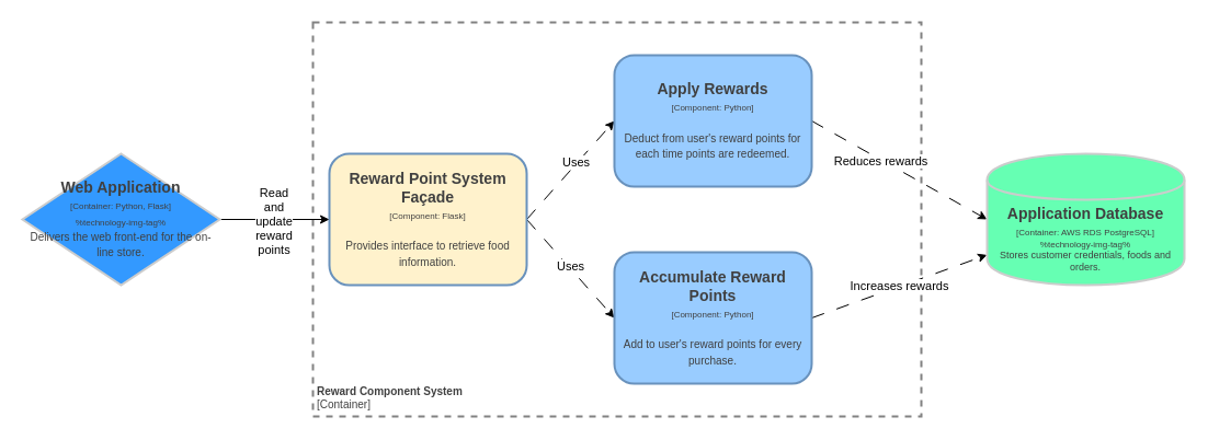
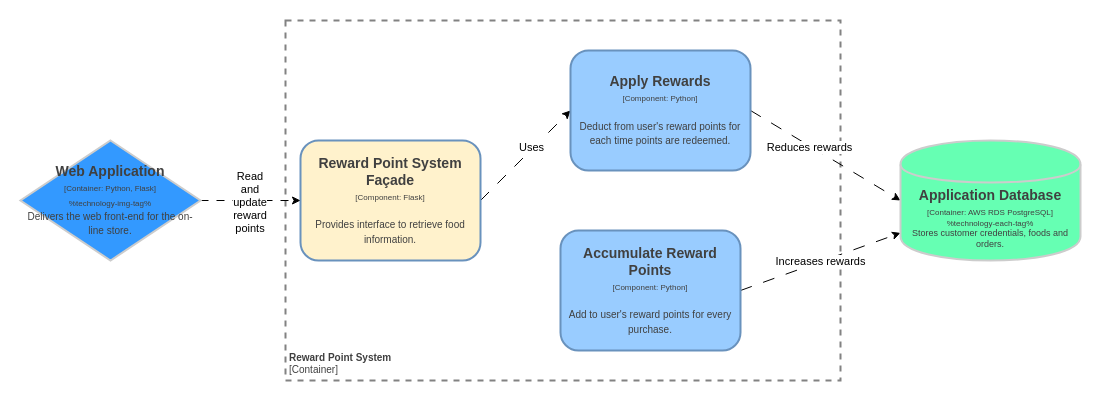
  <mxCell id="0" />
  <mxCell id="1" parent="0" />
- <mxCell id="2" value="&lt;font style=&quot;font-size: 10px&quot;&gt;&lt;b&gt;Reward Component System&lt;/b&gt;&lt;br style=&quot;font-size: 10px&quot;&gt;[Container]&lt;/font&gt;" style="rounded=0;whiteSpace=wrap;html=1;strokeColor=#828282;fillColor=none;fontColor=#404040;align=left;labelPosition=center;verticalLabelPosition=middle;verticalAlign=bottom;dashed=1;strokeWidth=2;perimeterSpacing=0;spacing=4;spacingTop=0;fontSize=10;container=0;rotatable=0;metaEdit=1;allowArrows=0;" vertex="1" parent="1"><mxGeometry x="285" y="20" width="555" height="360" as="geometry"><mxRectangle x="560" y="40" width="110" height="30" as="alternateBounds" /></mxGeometry></mxCell>
+ <mxCell id="2" value="&lt;font style=&quot;font-size: 10px&quot;&gt;&lt;b&gt;Reward Point System&lt;/b&gt;&lt;br style=&quot;font-size: 10px&quot;&gt;[Container]&lt;/font&gt;" style="rounded=0;whiteSpace=wrap;html=1;strokeColor=#828282;fillColor=none;fontColor=#404040;align=left;labelPosition=center;verticalLabelPosition=middle;verticalAlign=bottom;dashed=1;strokeWidth=2;perimeterSpacing=0;spacing=4;spacingTop=0;fontSize=10;container=0;rotatable=0;metaEdit=1;allowArrows=0;" vertex="1" parent="1"><mxGeometry x="285" y="20" width="555" height="360" as="geometry"><mxRectangle x="560" y="40" width="110" height="30" as="alternateBounds" /></mxGeometry></mxCell>
  <mxCell id="3" style="rounded=0;orthogonalLoop=1;jettySize=auto;html=1;exitX=1;exitY=0.5;exitDx=0;exitDy=0;entryX=0;entryY=0.5;entryDx=0;entryDy=0;dashed=1;dashPattern=12 12;" edge="1" parent="1" source="7" target="10"><mxGeometry relative="1" as="geometry" /></mxCell>
  <mxCell id="4" value="Uses" style="edgeLabel;html=1;align=center;verticalAlign=middle;resizable=0;points=[];" vertex="1" connectable="0" parent="3"><mxGeometry x="0.149" y="2" relative="1" as="geometry"><mxPoint as="offset" /></mxGeometry></mxCell>
- <mxCell id="5" style="rounded=0;orthogonalLoop=1;jettySize=auto;html=1;exitX=1;exitY=0.5;exitDx=0;exitDy=0;entryX=0;entryY=0.5;entryDx=0;entryDy=0;dashed=1;dashPattern=12 12;" edge="1" parent="1" source="7" target="13"><mxGeometry relative="1" as="geometry" /></mxCell>
- <mxCell id="6" value="Uses" style="edgeLabel;html=1;align=center;verticalAlign=middle;resizable=0;points=[];" vertex="1" connectable="0" parent="5"><mxGeometry x="-0.043" y="2" relative="1" as="geometry"><mxPoint x="-1" as="offset" /></mxGeometry></mxCell>
  <mxCell id="7" value="&lt;div&gt;&lt;span style=&quot;font-size: 14px&quot;&gt;&lt;b&gt;Reward Point System Façade&lt;/b&gt;&lt;/span&gt;&lt;/div&gt;&lt;div&gt;&lt;span style=&quot;font-size: 8px&quot;&gt;[Component: Flask]&lt;/span&gt;&lt;/div&gt;&lt;div&gt;&lt;span style=&quot;font-size: 8px&quot;&gt;&lt;br&gt;&lt;/span&gt;&lt;/div&gt;&lt;div&gt;&lt;font size=&quot;1&quot;&gt;Provides interface to retrieve food information.&lt;/font&gt;&lt;/div&gt;" style="rounded=1;whiteSpace=wrap;html=1;fillColor=#fff2cc;fontColor=#404040;strokeColor=#6992BD;resizable=0;rotatable=0;strokeWidth=2;metaEdit=1;allowArrows=0;" vertex="1" parent="1"><mxGeometry x="300" y="140" width="180" height="120" as="geometry" /></mxCell>
  <mxCell id="8" style="rounded=0;orthogonalLoop=1;jettySize=auto;html=1;exitX=1;exitY=0.5;exitDx=0;exitDy=0;entryX=0;entryY=0.5;entryDx=0;entryDy=0;dashed=1;dashPattern=12 12;" edge="1" parent="1" source="10" target="17"><mxGeometry relative="1" as="geometry" /></mxCell>
  <mxCell id="9" value="Reduces rewards" style="edgeLabel;html=1;align=center;verticalAlign=middle;resizable=0;points=[];" vertex="1" connectable="0" parent="8"><mxGeometry x="-0.212" y="-1" relative="1" as="geometry"><mxPoint as="offset" /></mxGeometry></mxCell>
- <mxCell id="10" value="&lt;div&gt;&lt;span style=&quot;font-size: 14px&quot;&gt;&lt;b&gt;Apply Rewards&lt;/b&gt;&lt;/span&gt;&lt;/div&gt;&lt;div&gt;&lt;span style=&quot;font-size: 8px&quot;&gt;[Component: Python]&lt;/span&gt;&lt;/div&gt;&lt;div&gt;&lt;span style=&quot;font-size: 8px&quot;&gt;&lt;br&gt;&lt;/span&gt;&lt;/div&gt;&lt;div&gt;&lt;font size=&quot;1&quot;&gt;Deduct from user's reward points for each time points are redeemed.&lt;/font&gt;&lt;/div&gt;" style="rounded=1;whiteSpace=wrap;html=1;fillColor=#99CCFF;fontColor=#404040;strokeColor=#6992BD;resizable=0;rotatable=0;strokeWidth=2;metaEdit=1;allowArrows=0;" vertex="1" parent="1"><mxGeometry x="560" y="50" width="180" height="120" as="geometry" /></mxCell>
+ <mxCell id="10" value="&lt;div&gt;&lt;span style=&quot;font-size: 14px&quot;&gt;&lt;b&gt;Apply Rewards&lt;/b&gt;&lt;/span&gt;&lt;/div&gt;&lt;div&gt;&lt;span style=&quot;font-size: 8px&quot;&gt;[Component: Python]&lt;/span&gt;&lt;/div&gt;&lt;div&gt;&lt;span style=&quot;font-size: 8px&quot;&gt;&lt;br&gt;&lt;/span&gt;&lt;/div&gt;&lt;div&gt;&lt;font size=&quot;1&quot;&gt;Deduct from user's reward points for each time points are redeemed.&lt;/font&gt;&lt;/div&gt;" style="rounded=1;whiteSpace=wrap;html=1;fillColor=#99CCFF;fontColor=#404040;strokeColor=#6992BD;resizable=0;rotatable=0;strokeWidth=2;metaEdit=1;allowArrows=0;" vertex="1" parent="1"><mxGeometry x="570" y="50" width="180" height="120" as="geometry" /></mxCell>
  <mxCell id="11" style="rounded=0;orthogonalLoop=1;jettySize=auto;html=1;exitX=1;exitY=0.5;exitDx=0;exitDy=0;dashed=1;dashPattern=12 12;" edge="1" parent="1" source="13" target="17"><mxGeometry relative="1" as="geometry" /></mxCell>
  <mxCell id="12" value="Increases rewards" style="edgeLabel;html=1;align=center;verticalAlign=middle;resizable=0;points=[];" vertex="1" connectable="0" parent="11"><mxGeometry x="0.415" y="1" relative="1" as="geometry"><mxPoint x="-33" y="12" as="offset" /></mxGeometry></mxCell>
  <mxCell id="13" value="&lt;div&gt;&lt;span style=&quot;font-size: 14px&quot;&gt;&lt;b&gt;Accumulate Reward Points&lt;/b&gt;&lt;/span&gt;&lt;/div&gt;&lt;div&gt;&lt;span style=&quot;font-size: 8px&quot;&gt;[Component: Python]&lt;/span&gt;&lt;/div&gt;&lt;div&gt;&lt;span style=&quot;font-size: 8px&quot;&gt;&lt;br&gt;&lt;/span&gt;&lt;/div&gt;&lt;div&gt;&lt;font size=&quot;1&quot;&gt;Add to user's reward points for every purchase.&lt;/font&gt;&lt;/div&gt;" style="rounded=1;whiteSpace=wrap;html=1;fillColor=#99CCFF;fontColor=#404040;strokeColor=#6992BD;resizable=0;rotatable=0;strokeWidth=2;metaEdit=1;allowArrows=0;" vertex="1" parent="1"><mxGeometry x="560" y="230" width="180" height="120" as="geometry" /></mxCell>
- <mxCell id="14" style="edgeStyle=orthogonalEdgeStyle;rounded=0;orthogonalLoop=1;jettySize=auto;html=1;exitX=1;exitY=0.5;exitDx=0;exitDy=0;dashed=0;dashPattern=8 8;" edge="1" parent="1" source="16" target="7"><mxGeometry relative="1" as="geometry" /></mxCell>
+ <mxCell id="14" style="edgeStyle=orthogonalEdgeStyle;rounded=0;orthogonalLoop=1;jettySize=auto;html=1;exitX=1;exitY=0.5;exitDx=0;exitDy=0;dashed=1;dashPattern=8 8;" edge="1" parent="1" source="16" target="7"><mxGeometry relative="1" as="geometry" /></mxCell>
  <mxCell id="15" value="Read and update reward points" style="edgeLabel;html=1;align=center;verticalAlign=middle;resizable=1;points=[];whiteSpace=wrap;" vertex="1" connectable="0" parent="14"><mxGeometry x="-0.02" y="-1" relative="1" as="geometry"><mxPoint as="offset" /></mxGeometry></mxCell>
  <mxCell id="16" value="&lt;div&gt;&lt;span style=&quot;font-size: 14px&quot;&gt;&lt;b&gt;Web Application&lt;/b&gt;&lt;/span&gt;&lt;/div&gt;&lt;div&gt;&lt;span style=&quot;font-size: 8px&quot;&gt;[Container: Python, Flask]&lt;/span&gt;&lt;/div&gt;&lt;div&gt;&lt;span style=&quot;font-size: 8px&quot;&gt;%technology-img-tag%&lt;/span&gt;&lt;/div&gt;&lt;div&gt;&lt;font size=&quot;1&quot;&gt;Delivers the web front-end for the on-line store.&lt;/font&gt;&lt;/div&gt;" style="rhombus;whiteSpace=wrap;html=1;fillColor=#3399FF;fontColor=#404040;strokeColor=#CCCCCC;resizable=0;rotatable=0;strokeWidth=2;metaEdit=1;allowArrows=0;" vertex="1" parent="1"><mxGeometry x="20" y="140" width="180" height="120" as="geometry" /></mxCell>
- <mxCell id="17" value="&lt;div&gt;&lt;b style=&quot;font-size: 14px&quot;&gt;Application Database&lt;/b&gt;&lt;br&gt;&lt;/div&gt;&lt;div style=&quot;font-size: 12px&quot;&gt;&lt;font style=&quot;font-size: 8px&quot;&gt;[Container: AWS RDS PostgreSQL]&lt;/font&gt;&lt;/div&gt;&lt;div style=&quot;font-size: 8px&quot;&gt;&lt;font style=&quot;line-height: 9.6px&quot;&gt;%technology-img-tag%&lt;br&gt;&lt;/font&gt;&lt;/div&gt;&lt;div&gt;&lt;font&gt;Stores customer credentials, foods and orders.&lt;/font&gt;&lt;/div&gt;" style="shape=cylinder;whiteSpace=wrap;html=1;boundedLbl=1;backgroundOutline=1;strokeColor=#CCCCCC;strokeWidth=2;fillColor=#66FFB3;fontSize=9;fontColor=#404040;align=center;resizable=0;rotatable=0;verticalAlign=middle;spacing=2;metaEdit=1;allowArrows=0;" vertex="1" parent="1"><mxGeometry x="900" y="140" width="180" height="120" as="geometry" /></mxCell>
+ <mxCell id="17" value="&lt;div&gt;&lt;b style=&quot;font-size: 14px&quot;&gt;Application Database&lt;/b&gt;&lt;br&gt;&lt;/div&gt;&lt;div style=&quot;font-size: 12px&quot;&gt;&lt;font style=&quot;font-size: 8px&quot;&gt;[Container: AWS RDS PostgreSQL]&lt;/font&gt;&lt;/div&gt;&lt;div style=&quot;font-size: 8px&quot;&gt;&lt;font style=&quot;line-height: 9.6px&quot;&gt;%technology-each-tag%&lt;br&gt;&lt;/font&gt;&lt;/div&gt;&lt;div&gt;&lt;font&gt;Stores customer credentials, foods and orders.&lt;/font&gt;&lt;/div&gt;" style="shape=cylinder;whiteSpace=wrap;html=1;boundedLbl=1;backgroundOutline=1;strokeColor=#CCCCCC;strokeWidth=2;fillColor=#66FFB3;fontSize=9;fontColor=#404040;align=center;resizable=0;rotatable=0;verticalAlign=middle;spacing=2;metaEdit=1;allowArrows=0;" vertex="1" parent="1"><mxGeometry x="900" y="140" width="180" height="120" as="geometry" /></mxCell>
